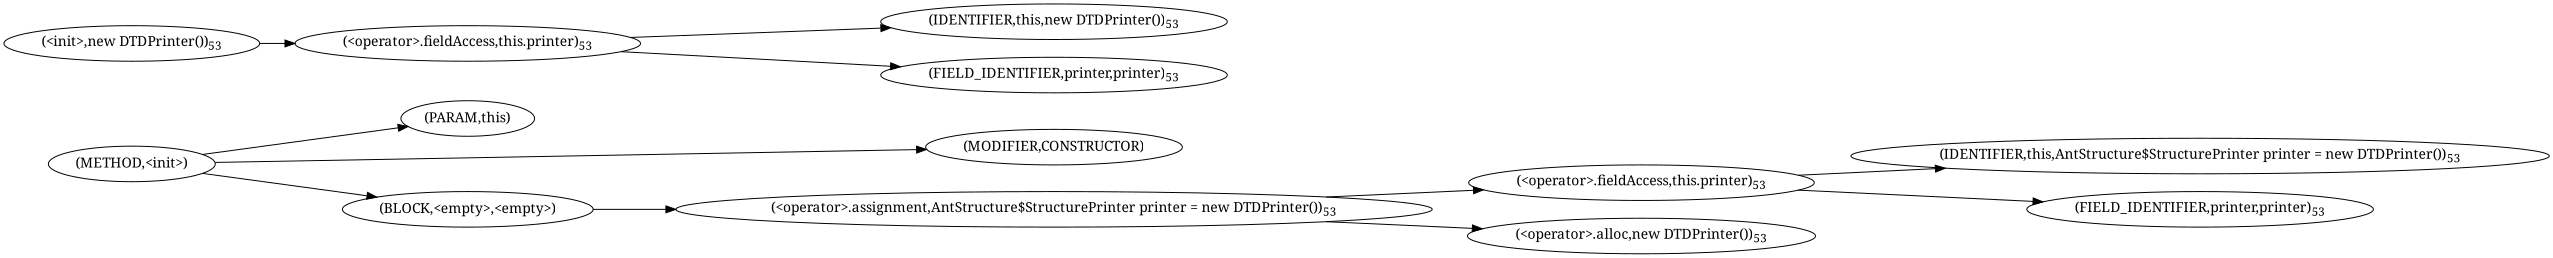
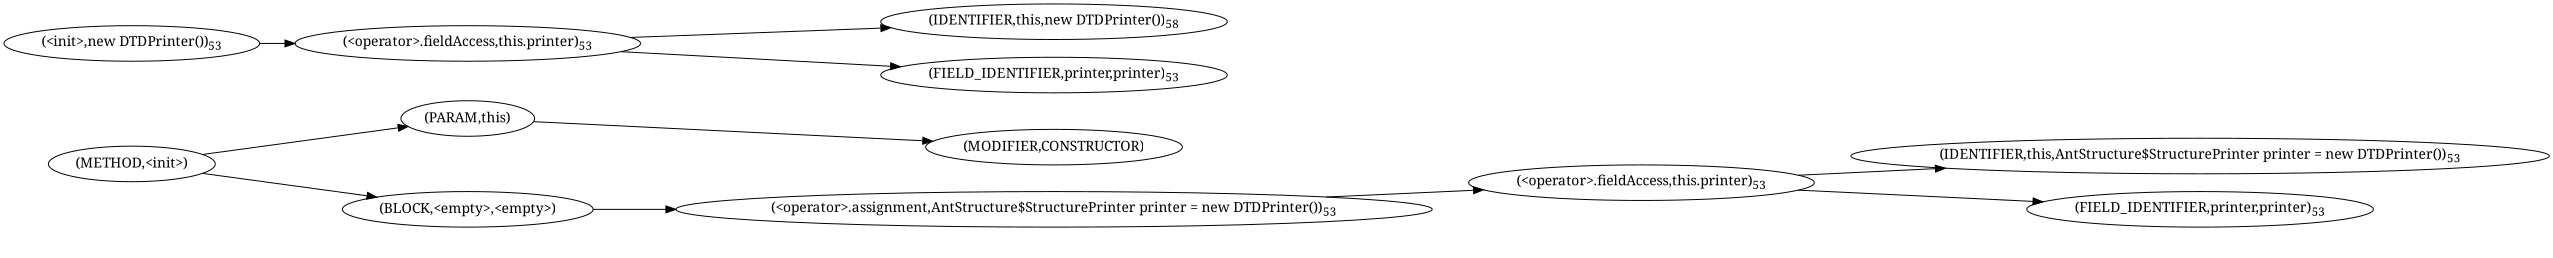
  digraph {
    fontname="Noto Serif"
    rankdir=LR
    node [fontname="Noto Serif"]
    edge [fontname="Noto Serif"]
    n1 [label=<(METHOD,&lt;init&gt;)>]
    n2 [label=<(PARAM,this)>]
    n3 [label=<(BLOCK,&lt;empty&gt;,&lt;empty&gt;)>]
    n4 [label=<(MODIFIER,CONSTRUCTOR)>]
    n5 [label=<(&lt;operator&gt;.assignment,AntStructure$StructurePrinter printer = new DTDPrinter())<SUB>53</SUB>>]
    n6 [label=<(&lt;operator&gt;.fieldAccess,this.printer)<SUB>53</SUB>>]
-   n7 [label=<(&lt;operator&gt;.alloc,new DTDPrinter())<SUB>53</SUB>>]
    n8 [label=<(&lt;init&gt;,new DTDPrinter())<SUB>53</SUB>>]
    n9 [label=<(&lt;operator&gt;.fieldAccess,this.printer)<SUB>53</SUB>>]
    n10 [label=<(IDENTIFIER,this,AntStructure$StructurePrinter printer = new DTDPrinter())<SUB>53</SUB>>]
    n11 [label=<(FIELD_IDENTIFIER,printer,printer)<SUB>53</SUB>>]
-   n12 [label=<(IDENTIFIER,this,new DTDPrinter())<SUB>53</SUB>>]
+   n12 [label=<(IDENTIFIER,this,new DTDPrinter())<SUB>58</SUB>>]
    n13 [label=<(FIELD_IDENTIFIER,printer,printer)<SUB>53</SUB>>]
    n1 -> n2
    n1 -> n3
-   n1 -> n4
+   n2 -> n4
    n3 -> n5
    n5 -> n6
-   n5 -> n7
    n6 -> n10
    n6 -> n11
    n8 -> n9
    n9 -> n12
    n9 -> n13
  }
